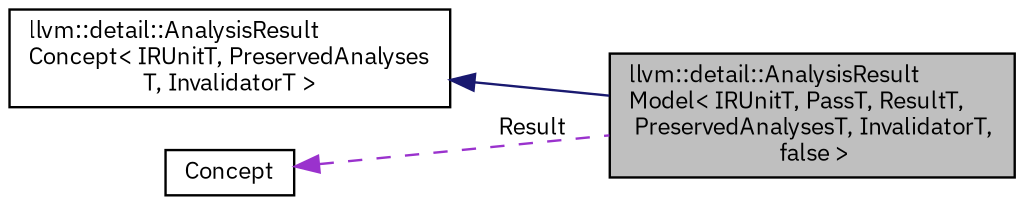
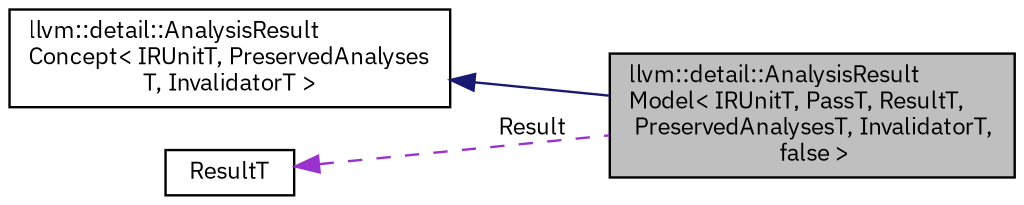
  digraph {
    rankdir=LR
    fontname="IBM Plex Sans"
    node [color=black fontname="IBM Plex Sans" fontsize=10 shape=box]
    edge [dir=back fontname="IBM Plex Sans" fontsize=10 labelfontname=Helvetica labelfontsize=10]
    n1 [fillcolor=grey75 fontcolor=black height=0.2 label="llvm::detail::AnalysisResult\lModel\< IRUnitT, PassT, ResultT,\l PreservedAnalysesT, InvalidatorT,\l false \>" style=filled width=0.4]
    n2 [height=0.2 label="llvm::detail::AnalysisResult\lConcept\< IRUnitT, PreservedAnalyses\lT, InvalidatorT \>" width=0.4]
-   n3 [height=0.2 label=Concept width=0.4]
+   n3 [height=0.2 label=ResultT width=0.4]
    n2 -> n1 [color=midnightblue style=solid]
    n3 -> n1 [color=darkorchid3 label=" Result" style=dashed]
  }
